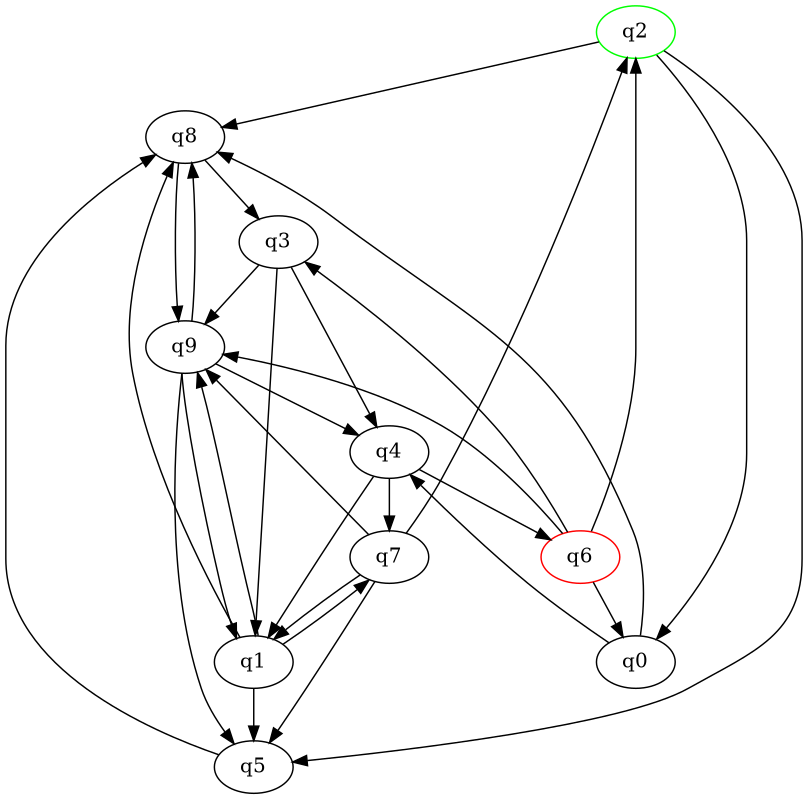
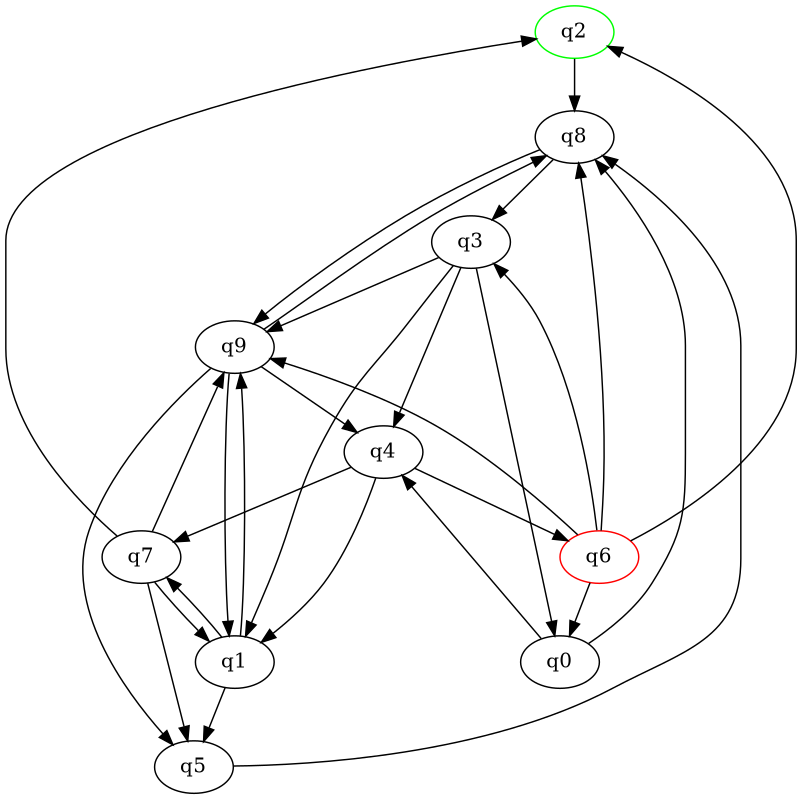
  digraph {
    q2 [color=green initial=1]
    q8
    q5
    q3
    q9
    q7
    q1
    q6 [color=red final=1]
    q0
    q4
    q2 -> q8
-   q2 -> q5
    q8 -> q3
    q8 -> q9
    q5 -> q8
    q3 -> q9
    q3 -> q1
-   q2 -> q0
+   q3 -> q0
    q3 -> q4
    q9 -> q8
    q9 -> q5
    q9 -> q1
    q9 -> q4
    q7 -> q2
    q7 -> q5
    q7 -> q9
    q7 -> q1
-   q1 -> q8
+   q6 -> q8
    q1 -> q5
    q1 -> q9
    q1 -> q7
    q6 -> q2
    q6 -> q3
    q6 -> q9
    q6 -> q0
    q0 -> q8
    q0 -> q4
    q4 -> q7
    q4 -> q1
    q4 -> q6
  }
